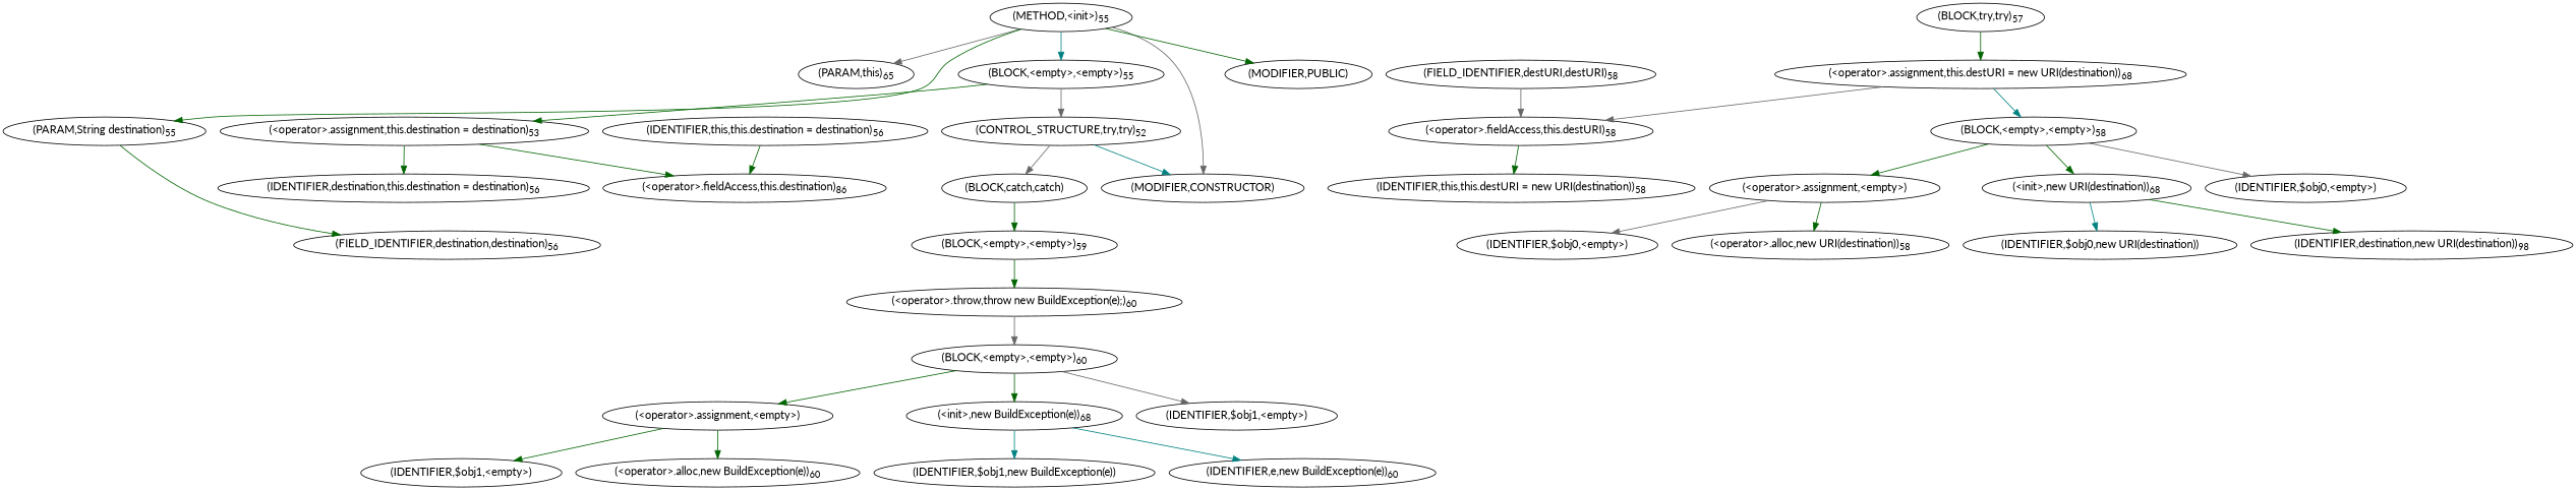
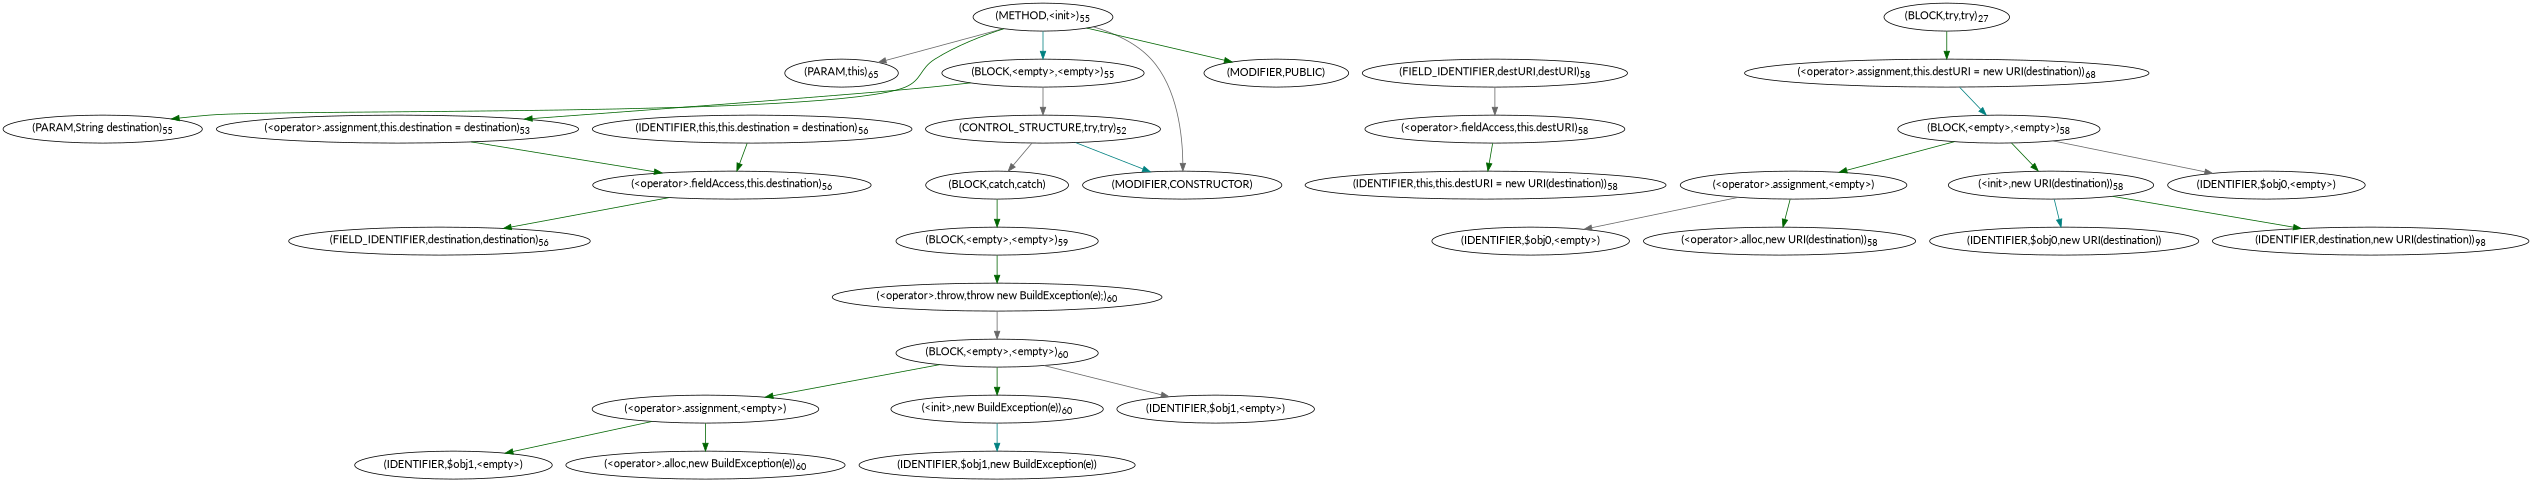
  digraph {
    fontname=Lato
    node [fontname=Lato]
    edge [color=darkgreen fontname=Lato]
    n1 [label=<(METHOD,&lt;init&gt;)<SUB>55</SUB>>]
    n2 [label=<(PARAM,this)<SUB>65</SUB>>]
    n3 [label=<(PARAM,String destination)<SUB>55</SUB>>]
    n4 [label=<(BLOCK,&lt;empty&gt;,&lt;empty&gt;)<SUB>55</SUB>>]
    n5 [label=<(MODIFIER,CONSTRUCTOR)>]
    n6 [label=<(MODIFIER,PUBLIC)>]
    n7 [label=<(&lt;operator&gt;.assignment,this.destination = destination)<SUB>53</SUB>>]
    n8 [label=<(CONTROL_STRUCTURE,try,try)<SUB>52</SUB>>]
-   n9 [label=<(&lt;operator&gt;.fieldAccess,this.destination)<SUB>86</SUB>>]
-   n10 [label=<(IDENTIFIER,destination,this.destination = destination)<SUB>56</SUB>>]
+   n9 [label=<(&lt;operator&gt;.fieldAccess,this.destination)<SUB>56</SUB>>]
    n11 [label=<(BLOCK,catch,catch)>]
    n12 [label=<(FIELD_IDENTIFIER,destination,destination)<SUB>56</SUB>>]
    n13 [label=<(IDENTIFIER,this,this.destination = destination)<SUB>56</SUB>>]
-   n14 [label=<(BLOCK,try,try)<SUB>57</SUB>>]
+   n14 [label=<(BLOCK,try,try)<SUB>27</SUB>>]
    n15 [label=<(&lt;operator&gt;.assignment,this.destURI = new URI(destination))<SUB>68</SUB>>]
    n16 [label=<(BLOCK,&lt;empty&gt;,&lt;empty&gt;)<SUB>59</SUB>>]
    n17 [label=<(&lt;operator&gt;.fieldAccess,this.destURI)<SUB>58</SUB>>]
    n18 [label=<(BLOCK,&lt;empty&gt;,&lt;empty&gt;)<SUB>58</SUB>>]
    n19 [label=<(IDENTIFIER,this,this.destURI = new URI(destination))<SUB>58</SUB>>]
    n20 [label=<(&lt;operator&gt;.assignment,&lt;empty&gt;)>]
-   n21 [label=<(&lt;init&gt;,new URI(destination))<SUB>68</SUB>>]
+   n21 [label=<(&lt;init&gt;,new URI(destination))<SUB>58</SUB>>]
    n22 [label=<(IDENTIFIER,$obj0,&lt;empty&gt;)>]
    n23 [label=<(FIELD_IDENTIFIER,destURI,destURI)<SUB>58</SUB>>]
    n24 [label=<(IDENTIFIER,$obj0,&lt;empty&gt;)>]
    n25 [label=<(&lt;operator&gt;.alloc,new URI(destination))<SUB>58</SUB>>]
    n26 [label=<(IDENTIFIER,$obj0,new URI(destination))>]
    n27 [label=<(IDENTIFIER,destination,new URI(destination))<SUB>98</SUB>>]
    n28 [label=<(&lt;operator&gt;.throw,throw new BuildException(e);)<SUB>60</SUB>>]
    n29 [label=<(BLOCK,&lt;empty&gt;,&lt;empty&gt;)<SUB>60</SUB>>]
    n30 [label=<(&lt;operator&gt;.assignment,&lt;empty&gt;)>]
-   n31 [label=<(&lt;init&gt;,new BuildException(e))<SUB>68</SUB>>]
+   n31 [label=<(&lt;init&gt;,new BuildException(e))<SUB>60</SUB>>]
    n32 [label=<(IDENTIFIER,$obj1,&lt;empty&gt;)>]
    n33 [label=<(IDENTIFIER,$obj1,&lt;empty&gt;)>]
    n34 [label=<(&lt;operator&gt;.alloc,new BuildException(e))<SUB>60</SUB>>]
    n35 [label=<(IDENTIFIER,$obj1,new BuildException(e))>]
-   n36 [label=<(IDENTIFIER,e,new BuildException(e))<SUB>60</SUB>>]
    n1 -> n2 [color=gray40]
    n1 -> n3
    n1 -> n4 [color=teal]
    n1 -> n5 [color=gray40]
    n1 -> n6
    n4 -> n7
    n4 -> n8 [color=gray40]
    n7 -> n9
-   n7 -> n10
    n8 -> n5 [color=teal]
    n8 -> n11 [color=gray40]
-   n3 -> n12
+   n9 -> n12
    n11 -> n16
    n13 -> n9
    n14 -> n15
-   n15 -> n17 [color=gray40]
    n15 -> n18 [color=teal]
    n16 -> n28
    n17 -> n19
    n18 -> n20
    n18 -> n21
    n18 -> n22 [color=gray40]
    n20 -> n24 [color=gray40]
    n20 -> n25
    n21 -> n26 [color=teal]
    n21 -> n27
    n23 -> n17 [color=gray40]
    n28 -> n29 [color=gray40]
    n29 -> n30
    n29 -> n31
    n29 -> n32 [color=gray40]
    n30 -> n33
    n30 -> n34
    n31 -> n35 [color=teal]
-   n31 -> n36 [color=teal]
  }
